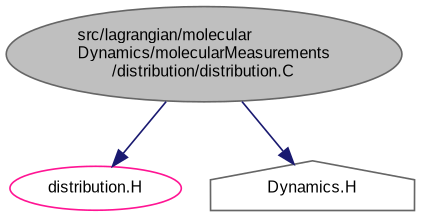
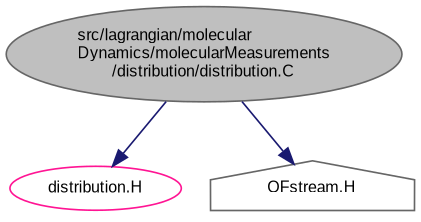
  digraph {
    fontname="Liberation Sans"
    node [color=gray40 fontname="Liberation Sans" fontsize=10 shape=ellipse]
    edge [color=midnightblue fontname="Liberation Sans" fontsize=10 labelfontname=Helvetica labelfontsize=10 style=solid]
    n1 [fillcolor=grey75 fontcolor=black height=0.2 label="src/lagrangian/molecular\lDynamics/molecularMeasurements\l/distribution/distribution.C" style=filled width=0.4]
    n2 [color=deeppink height=0.2 label="distribution.H" width=0.4]
-   n3 [height=0.2 label="Dynamics.H" shape=house width=0.4]
+   n3 [height=0.2 label="OFstream.H" shape=house width=0.4]
    n1 -> n2
    n1 -> n3
  }
